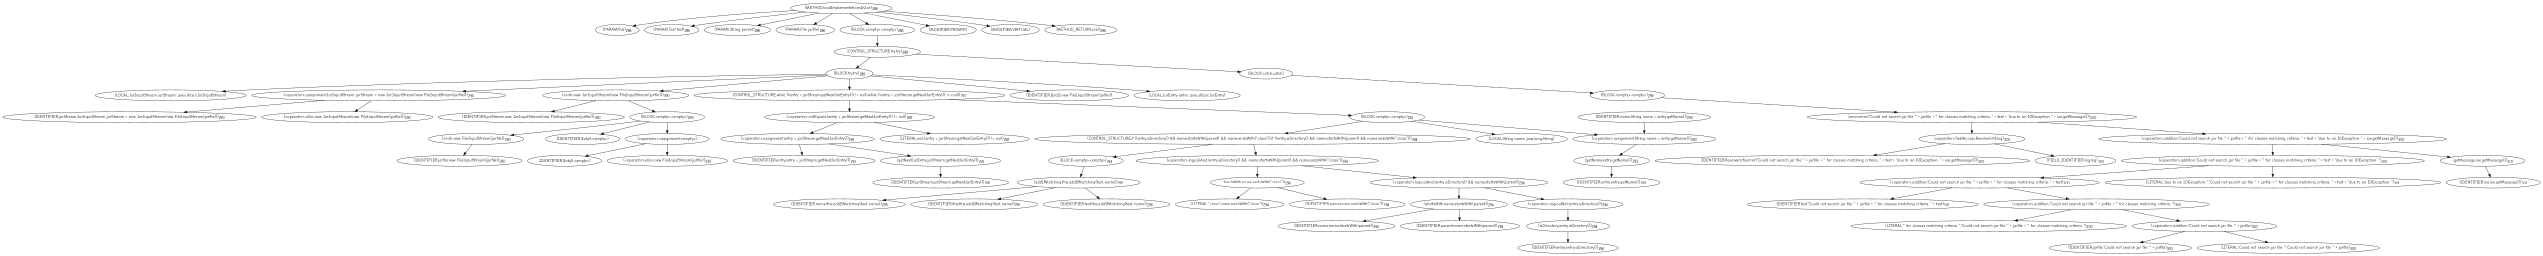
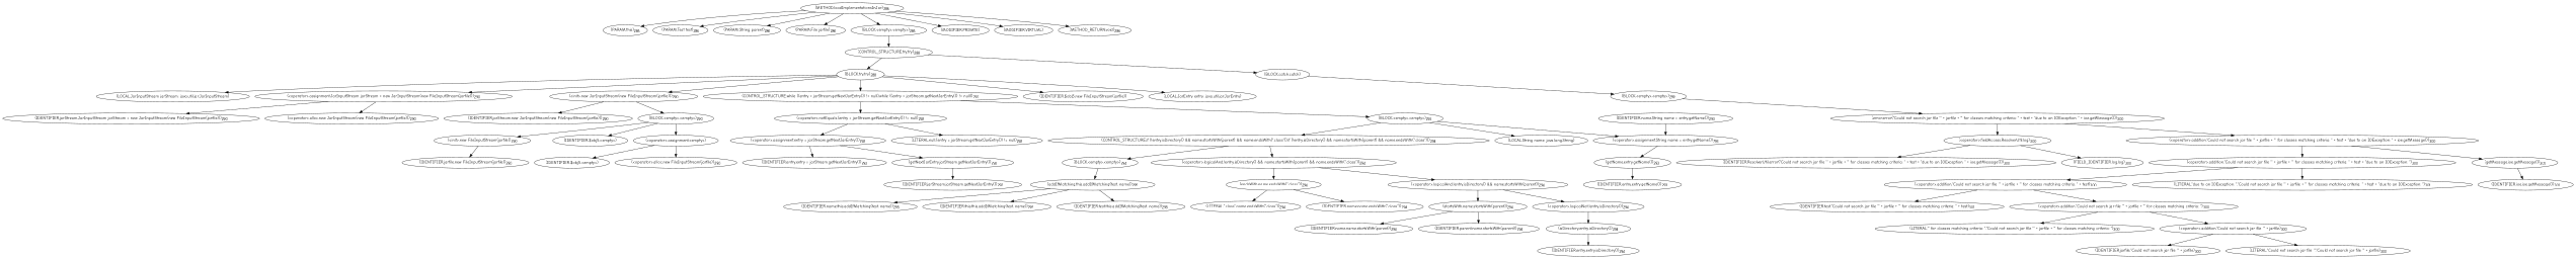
  digraph {
    fontname="Comic Neue"
    node [fontname="Comic Neue"]
    edge [fontname="Comic Neue"]
    n1 [label=<(METHOD,loadImplementationsInJar)<SUB>286</SUB>>]
    n2 [label=<(PARAM,this)<SUB>286</SUB>>]
    n3 [label=<(PARAM,Test test)<SUB>286</SUB>>]
    n4 [label=<(PARAM,String parent)<SUB>286</SUB>>]
    n5 [label=<(PARAM,File jarfile)<SUB>286</SUB>>]
    n6 [label=<(BLOCK,&lt;empty&gt;,&lt;empty&gt;)<SUB>286</SUB>>]
    n7 [label=<(MODIFIER,PRIVATE)>]
    n8 [label=<(MODIFIER,VIRTUAL)>]
    n9 [label=<(METHOD_RETURN,void)<SUB>286</SUB>>]
    n10 [label=<(CONTROL_STRUCTURE,try,try)<SUB>288</SUB>>]
    n11 [label=<(BLOCK,try,try)<SUB>288</SUB>>]
    n12 [label=<(BLOCK,catch,catch)>]
    n13 [label=<(LOCAL,JarEntry entry: java.util.jar.JarEntry)>]
    n14 [label=<(LOCAL,JarInputStream jarStream: java.util.jar.JarInputStream)>]
    n15 [label=<(&lt;operator&gt;.assignment,JarInputStream jarStream = new JarInputStream(new FileInputStream(jarfile)))<SUB>290</SUB>>]
    n16 [label=<(&lt;init&gt;,new JarInputStream(new FileInputStream(jarfile)))<SUB>290</SUB>>]
    n17 [label=<(CONTROL_STRUCTURE,while ((entry = jarStream.getNextJarEntry()) != null),while ((entry = jarStream.getNextJarEntry()) != null))<SUB>292</SUB>>]
    n18 [label=<(IDENTIFIER,$obj5,new FileInputStream(jarfile))>]
    n19 [label=<(BLOCK,&lt;empty&gt;,&lt;empty&gt;)<SUB>299</SUB>>]
    n20 [label=<(IDENTIFIER,jarStream,JarInputStream jarStream = new JarInputStream(new FileInputStream(jarfile)))<SUB>290</SUB>>]
    n21 [label=<(&lt;operator&gt;.alloc,new JarInputStream(new FileInputStream(jarfile)))<SUB>290</SUB>>]
    n22 [label=<(IDENTIFIER,jarStream,new JarInputStream(new FileInputStream(jarfile)))<SUB>290</SUB>>]
    n23 [label=<(BLOCK,&lt;empty&gt;,&lt;empty&gt;)<SUB>290</SUB>>]
    n24 [label=<(&lt;operator&gt;.notEquals,(entry = jarStream.getNextJarEntry()) != null)<SUB>292</SUB>>]
    n25 [label=<(BLOCK,&lt;empty&gt;,&lt;empty&gt;)<SUB>292</SUB>>]
    n26 [label=<(&lt;operator&gt;.assignment,&lt;empty&gt;)>]
    n27 [label=<(&lt;init&gt;,new FileInputStream(jarfile))<SUB>290</SUB>>]
    n28 [label=<(IDENTIFIER,$obj5,&lt;empty&gt;)>]
    n29 [label=<(IDENTIFIER,$obj5,&lt;empty&gt;)>]
    n30 [label=<(&lt;operator&gt;.alloc,new FileInputStream(jarfile))<SUB>290</SUB>>]
    n31 [label=<(IDENTIFIER,jarfile,new FileInputStream(jarfile))<SUB>290</SUB>>]
    n32 [label=<(&lt;operator&gt;.assignment,entry = jarStream.getNextJarEntry())<SUB>292</SUB>>]
    n33 [label=<(LITERAL,null,(entry = jarStream.getNextJarEntry()) != null)<SUB>292</SUB>>]
    n34 [label=<(LOCAL,String name: java.lang.String)>]
-   n35 [label=<(&lt;operator&gt;.assignment,String name = entry.getName())<SUB>293</SUB>>]
+   n35 [label=<(&lt;operator&gt;.assignment,String name = entry.getName())<SUB>793</SUB>>]
    n36 [label=<(CONTROL_STRUCTURE,if (!entry.isDirectory() &amp;&amp; name.startsWith(parent) &amp;&amp; name.endsWith(&quot;.class&quot;)),if (!entry.isDirectory() &amp;&amp; name.startsWith(parent) &amp;&amp; name.endsWith(&quot;.class&quot;)))<SUB>294</SUB>>]
    n37 [label=<(IDENTIFIER,entry,entry = jarStream.getNextJarEntry())<SUB>292</SUB>>]
    n38 [label=<(getNextJarEntry,jarStream.getNextJarEntry())<SUB>292</SUB>>]
    n39 [label=<(IDENTIFIER,jarStream,jarStream.getNextJarEntry())<SUB>292</SUB>>]
    n40 [label=<(getName,entry.getName())<SUB>293</SUB>>]
    n41 [label=<(&lt;operator&gt;.logicalAnd,!entry.isDirectory() &amp;&amp; name.startsWith(parent) &amp;&amp; name.endsWith(&quot;.class&quot;))<SUB>294</SUB>>]
    n42 [label=<(BLOCK,&lt;empty&gt;,&lt;empty&gt;)<SUB>294</SUB>>]
    n43 [label=<(IDENTIFIER,name,String name = entry.getName())<SUB>293</SUB>>]
    n44 [label=<(IDENTIFIER,entry,entry.getName())<SUB>293</SUB>>]
    n45 [label=<(&lt;operator&gt;.logicalAnd,!entry.isDirectory() &amp;&amp; name.startsWith(parent))<SUB>294</SUB>>]
    n46 [label=<(endsWith,name.endsWith(&quot;.class&quot;))<SUB>294</SUB>>]
    n47 [label=<(addIfMatching,this.addIfMatching(test, name))<SUB>295</SUB>>]
    n48 [label=<(&lt;operator&gt;.logicalNot,!entry.isDirectory())<SUB>294</SUB>>]
    n49 [label=<(startsWith,name.startsWith(parent))<SUB>294</SUB>>]
    n50 [label=<(IDENTIFIER,name,name.endsWith(&quot;.class&quot;))<SUB>294</SUB>>]
    n51 [label=<(LITERAL,&quot;.class&quot;,name.endsWith(&quot;.class&quot;))<SUB>294</SUB>>]
    n52 [label=<(isDirectory,entry.isDirectory())<SUB>294</SUB>>]
    n53 [label=<(IDENTIFIER,name,name.startsWith(parent))<SUB>294</SUB>>]
    n54 [label=<(IDENTIFIER,parent,name.startsWith(parent))<SUB>294</SUB>>]
    n55 [label=<(IDENTIFIER,entry,entry.isDirectory())<SUB>294</SUB>>]
    n56 [label=<(IDENTIFIER,this,this.addIfMatching(test, name))<SUB>295</SUB>>]
    n57 [label=<(IDENTIFIER,test,this.addIfMatching(test, name))<SUB>295</SUB>>]
    n58 [label=<(IDENTIFIER,name,this.addIfMatching(test, name))<SUB>295</SUB>>]
    n59 [label=<(error,error(&quot;Could not search jar file '&quot; + jarfile + &quot;' for classes matching criteria: &quot; + test + &quot;due to an IOException: &quot; + ioe.getMessage()))<SUB>300</SUB>>]
    n60 [label=<(&lt;operator&gt;.fieldAccess,ResolverUtil.log)<SUB>300</SUB>>]
    n61 [label=<(&lt;operator&gt;.addition,&quot;Could not search jar file '&quot; + jarfile + &quot;' for classes matching criteria: &quot; + test + &quot;due to an IOException: &quot; + ioe.getMessage())<SUB>300</SUB>>]
    n62 [label=<(IDENTIFIER,ResolverUtil,error(&quot;Could not search jar file '&quot; + jarfile + &quot;' for classes matching criteria: &quot; + test + &quot;due to an IOException: &quot; + ioe.getMessage()))<SUB>300</SUB>>]
    n63 [label=<(FIELD_IDENTIFIER,log,log)<SUB>300</SUB>>]
    n64 [label=<(&lt;operator&gt;.addition,&quot;Could not search jar file '&quot; + jarfile + &quot;' for classes matching criteria: &quot; + test + &quot;due to an IOException: &quot;)<SUB>300</SUB>>]
    n65 [label=<(getMessage,ioe.getMessage())<SUB>301</SUB>>]
    n66 [label=<(&lt;operator&gt;.addition,&quot;Could not search jar file '&quot; + jarfile + &quot;' for classes matching criteria: &quot; + test)<SUB>300</SUB>>]
    n67 [label=<(LITERAL,&quot;due to an IOException: &quot;,&quot;Could not search jar file '&quot; + jarfile + &quot;' for classes matching criteria: &quot; + test + &quot;due to an IOException: &quot;)<SUB>301</SUB>>]
    n68 [label=<(IDENTIFIER,ioe,ioe.getMessage())<SUB>301</SUB>>]
    n69 [label=<(&lt;operator&gt;.addition,&quot;Could not search jar file '&quot; + jarfile + &quot;' for classes matching criteria: &quot;)<SUB>300</SUB>>]
    n70 [label=<(IDENTIFIER,test,&quot;Could not search jar file '&quot; + jarfile + &quot;' for classes matching criteria: &quot; + test)<SUB>301</SUB>>]
    n71 [label=<(&lt;operator&gt;.addition,&quot;Could not search jar file '&quot; + jarfile)<SUB>300</SUB>>]
    n72 [label=<(LITERAL,&quot;' for classes matching criteria: &quot;,&quot;Could not search jar file '&quot; + jarfile + &quot;' for classes matching criteria: &quot;)<SUB>300</SUB>>]
    n73 [label=<(LITERAL,&quot;Could not search jar file '&quot;,&quot;Could not search jar file '&quot; + jarfile)<SUB>300</SUB>>]
    n74 [label=<(IDENTIFIER,jarfile,&quot;Could not search jar file '&quot; + jarfile)<SUB>300</SUB>>]
    n1 -> n2
    n1 -> n3
    n1 -> n4
    n1 -> n5
    n1 -> n6
    n1 -> n7
    n1 -> n8
    n1 -> n9
    n6 -> n10
    n10 -> n11
    n10 -> n12
    n11 -> n13
    n11 -> n14
    n11 -> n15
    n11 -> n16
    n11 -> n17
    n11 -> n18
    n12 -> n19
    n15 -> n20
    n15 -> n21
    n16 -> n22
    n16 -> n23
    n17 -> n24
    n17 -> n25
    n19 -> n59
    n23 -> n26
    n23 -> n27
    n23 -> n28
    n24 -> n32
    n24 -> n33
    n25 -> n34
    n25 -> n35
    n25 -> n36
    n26 -> n29
    n26 -> n30
    n27 -> n31
    n32 -> n37
    n32 -> n38
    n35 -> n40
    n36 -> n41
    n36 -> n42
    n38 -> n39
    n40 -> n44
    n41 -> n45
    n41 -> n46
    n42 -> n47
    n43 -> n35
    n45 -> n48
    n45 -> n49
    n46 -> n50
    n46 -> n51
    n47 -> n56
    n47 -> n57
    n47 -> n58
    n48 -> n52
    n49 -> n53
    n49 -> n54
    n52 -> n55
    n59 -> n60
    n59 -> n61
    n60 -> n62
    n60 -> n63
    n61 -> n64
    n61 -> n65
    n64 -> n66
    n64 -> n67
    n65 -> n68
    n66 -> n69
    n66 -> n70
    n69 -> n71
    n69 -> n72
    n71 -> n73
    n71 -> n74
  }
